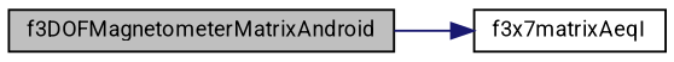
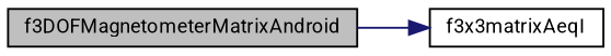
  digraph {
    rankdir=LR
    fontname=Roboto
    node [color=black fontname=Roboto fontsize=10 shape=record style=filled]
    n1 [fillcolor=grey75 fontcolor=black height=0.2 label=f3DOFMagnetometerMatrixAndroid width=0.4]
-   n2 [fillcolor=white height=0.2 label=f3x7matrixAeqI width=0.4]
+   n2 [fillcolor=white height=0.2 label=f3x3matrixAeqI width=0.4]
    n1 -> n2 [color=midnightblue fontname=Roboto fontsize=10 labelfontname=Helvetica labelfontsize=10 style=solid]
  }
